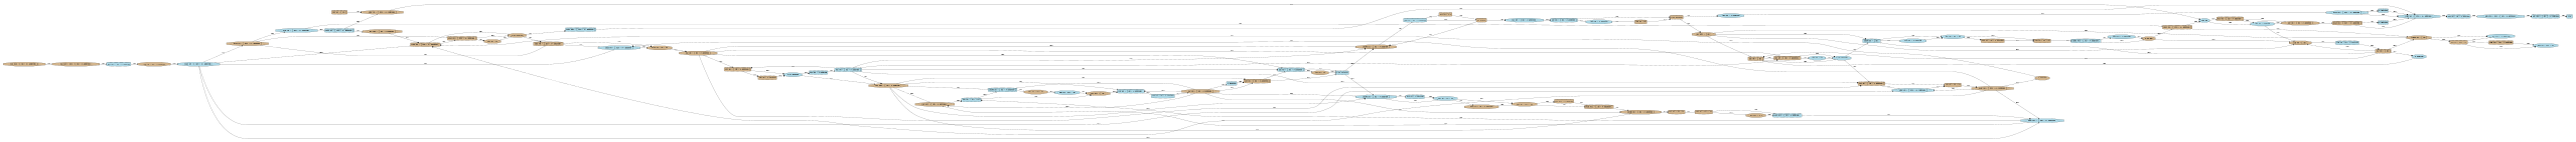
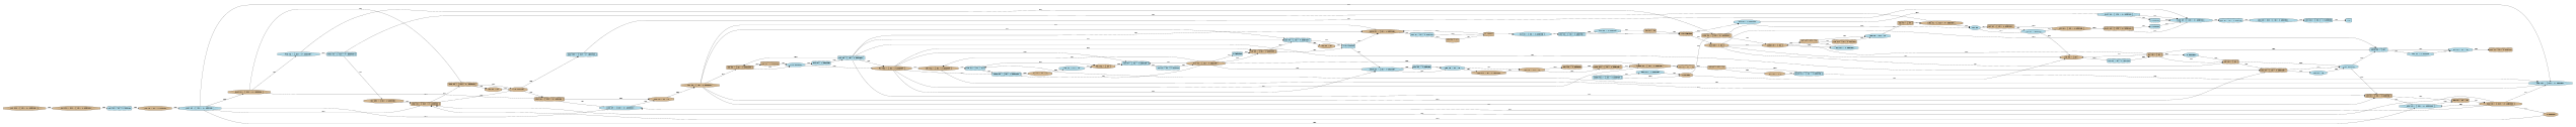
  digraph {
    fontname="Courier Prime"
    rankdir=LR
    node [fillcolor=tan fontname="Courier Prime" shape=octagon style=filled]
    edge [arrowhead=box fontname="Courier Prime"]
    n1 [label="str x28 , [ sp , #- address ]!"]
    n2 [label="stp x29 , x30 , [ sp , # address ]"]
    n3 [fillcolor=lightblue label="add x29 , sp , # address" shape=cylinder]
    n4 [label="sub sp , sp , # address"]
    n5 [fillcolor=lightblue label="stur w0 , [ x29 , #- address ]"]
    n6 [label="stur w1 , [ x29 , #- address ]"]
    n7 [label="ldur w8 , [ x29 , #- address ]" shape=cylinder]
    n8 [fillcolor=lightblue label="ldur w9 , [ x29 , #- address ]"]
    n9 [fillcolor=lightblue label="ldur w11 , [ x29 , #- address ]"]
    n10 [fillcolor=lightblue label="ldur w9 , [ x29 , #- address ]"]
    n11 [fillcolor=lightblue label="stur x2 , [ x29 , #- address ]"]
    n12 [label="ldur w8 , [ x29 , #- address ]" shape=cylinder]
    n13 [label="ldur w9 , [ x29 , #- address ]" shape=cylinder]
    n14 [label="b.ge address"]
    n15 [label="subs w8 , w8 , w9"]
    n16 [label="ldr w12 , [ sp , # address ]"]
    n17 [fillcolor=lightblue label="add w11 , w11 , w12" shape=cylinder]
    n18 [label="add w8 , w9 , w8" shape=cylinder]
    n19 [fillcolor=lightblue label="stur x3 , [ x29 , #- address ]" shape=cylinder]
    n20 [label="ldur x8 , [ x29 , #- address ]" shape=cylinder]
    n21 [label="cmp w8 , w9"]
    n22 [label="str wzr , [ sp , # address ]"]
    n23 [label="ldur x1 , [ x29 , #- address ]"]
    n24 [label="ldrsw x9 , [ sp ]"]
    n25 [fillcolor=lightblue label="blr x8"]
    n26 [fillcolor=lightblue label="stur wzr , [ x29 , #- address ]" shape=cylinder]
    n27 [fillcolor=lightblue label="ldur w0 , [ x29 , #- address ]"]
    n28 [fillcolor=lightblue label="add sp , sp , # address" shape=cylinder]
    n29 [fillcolor=lightblue label="ldp x29 , x30 , [ sp , # address ]"]
    n30 [fillcolor=lightblue label=ret shape=cylinder]
    n31 [label="str w8 , [ sp , # address ]"]
    n32 [label="ldr w8 , [ sp , # address ]" shape=cylinder]
    n33 [label="ldrsw x1 , [ sp , # address ]"]
    n34 [fillcolor=lightblue label="ldr w9 , [ sp , # address ]" shape=cylinder]
    n35 [label="ldr w8 , [ sp , # address ]" shape=cylinder]
    n36 [label="ldr w9 , [ sp , # address ]" shape=cylinder]
    n37 [label="cmp w8 , # address" shape=cylinder]
    n38 [fillcolor=lightblue label="b.le address"]
    n39 [fillcolor=lightblue label="add x0 , sp , # address" shape=cylinder]
    n40 [fillcolor=lightblue label="b.ge address" shape=cylinder]
    n41 [label="cmp w8 , w9"]
    n42 [fillcolor=lightblue label="b.ge address"]
    n43 [fillcolor=lightblue label="cmp w8 , w9"]
    n44 [label="str wzr , [ sp , # address ]"]
    n45 [fillcolor=lightblue label="mov w8 , # address" shape=cylinder]
    n46 [label="ldr w8 , [ sp , # address ]" shape=cylinder]
    n47 [fillcolor=lightblue label="ldrsw x8 , [ sp , # address ]"]
    n48 [label="ldrsw x8 , [ sp , # address ]"]
    n49 [fillcolor=lightblue label="ldrsw x8 , [ sp , # address ]" shape=cylinder]
    n50 [fillcolor=lightblue label="ldr w8 , [ sp , # address ]" shape=cylinder]
    n51 [fillcolor=lightblue label="str w8 , [ sp , # address ]" shape=cylinder]
    n52 [fillcolor=lightblue label="mov x9 , # address" shape=cylinder]
    n53 [fillcolor=lightblue label="mul x8 , x9 , x8"]
    n54 [label="mul x8 , x9 , x8" shape=cylinder]
    n55 [label="mul x8 , x9 , x8"]
    n56 [fillcolor=lightblue label="add w8 , w8 , # address" shape=cylinder]
    n57 [label="bl symbol" shape=cylinder]
    n58 [label="mov w2 , # 0" shape=cylinder]
    n59 [fillcolor=lightblue label="str w0 , [ sp , # address ]"]
    n60 [fillcolor=lightblue label="ldr w8 , [ sp , # address ]" shape=cylinder]
    n61 [fillcolor=lightblue label="mov w9 , # address"]
    n62 [label="b.ne address" shape=cylinder]
    n63 [label="cmp w9 , w8" shape=cylinder]
    n64 [label="str wzr , [ sp ]"]
    n65 [fillcolor=lightblue label="mov w8 , # address"]
    n66 [label="ldr w8 , [ sp ]" shape=cylinder]
    n67 [fillcolor=lightblue label="ldrsw x8 , [ sp ]" shape=cylinder]
    n68 [label="ldr w8 , [ sp ]"]
    n69 [fillcolor=lightblue label="stur w8 , [ x29 , #- address ]"]
    n70 [fillcolor=lightblue label="mov x9 , # address"]
    n71 [fillcolor=lightblue label="mul x8 , x9 , x8"]
    n72 [fillcolor=lightblue label="add w8 , w8 , # address" shape=cylinder]
    n73 [fillcolor=lightblue label="mov x10 , # address"]
    n74 [label="mul x9 , x10 , x9" shape=cylinder]
    n75 [fillcolor=lightblue label="b address" shape=cylinder]
    n76 [label="add x10 , sp , # address"]
    n77 [label="add x8 , x10 , x8"]
    n78 [label="mov w11 , # address" shape=cylinder]
    n79 [label="strh w11 , [ x8 , # address ]" shape=cylinder]
    n80 [label="add x8 , x10 , x8" shape=cylinder]
    n81 [label="mov w11 , # 0"]
    n82 [fillcolor=lightblue label="strh w11 , [ x8 , # address ]" shape=cylinder]
    n83 [label="str w11 , [ x8 ]"]
    n84 [fillcolor=lightblue label="add x8 , x10 , x8"]
    n85 [label="str w8 , [ sp , # address ]"]
    n86 [fillcolor=lightblue label="b address" shape=cylinder]
    n87 [label="stur w8 , [ x29 , #- address ]"]
    n88 [label="b address"]
    n89 [label="add x9 , sp , # address" shape=cylinder]
-   n90 [label="add x8 , x9 , x8" shape=cylinder]
    n91 [fillcolor=lightblue label="ldrsh w10 , [ x8 , # address ]" shape=cylinder]
    n92 [fillcolor=lightblue label="cmp w10 , # address"]
    n93 [label="b.eq wzr"]
    n94 [label="str w8 , [ sp ]" shape=cylinder]
    n95 [label="str w0 , [ sp , # address ]" shape=cylinder]
    n96 [fillcolor=lightblue label="cbz w0 , address"]
    n97 [fillcolor=lightblue label="ldr x28 , [ sp ] , # address" shape=cylinder]
    n98 [fillcolor=lightblue label="b address"]
    n99 [label="add x10 , sp , # address" shape=cylinder]
    n100 [fillcolor=lightblue label="add x9 , x10 , x9"]
    n101 [label="ldr w0 , [ x9 ]" shape=cylinder]
    n102 [label="ldr w8 , [ sp , # address ]"]
    n103 [label="stur w8 , [ x29 , #- address ]" shape=cylinder]
    n104 [fillcolor=lightblue label="b address" shape=cylinder]
    n1 -> n2 [arrowhead=odot label=CFG]
    n2 -> n3 [arrowhead=tee label=CFG]
    n3 -> n4 [arrowhead=tee label=CFG]
    n4 -> n5 [arrowhead=tee label=CFG]
    n5 -> n6 [arrowhead=tee label=CFG]
    n5 -> n7 [arrowhead=odot label=DFG]
    n5 -> n8 [arrowhead=odot label=DFG]
    n5 -> n9 [arrowhead=tee label=DFG]
    n5 -> n10 [arrowhead=tee label=DFG]
    n6 -> n11 [arrowhead=tee label=CFG]
    n6 -> n12 [arrowhead=odot label=DFG]
    n6 -> n13 [arrowhead=odot label=DFG]
    n7 -> n13 [arrowhead=tee label=CFG]
    n7 -> n14 [arrowhead=odot label=DFG]
    n8 -> n15 [arrowhead=tee label=DFG]
    n9 -> n16 [arrowhead=odot label=CFG]
    n9 -> n17 [label=DFG]
    n10 -> n18 [label=DFG]
    n11 -> n19 [arrowhead=odot label=CFG]
    n11 -> n20 [arrowhead=tee label=DFG]
    n12 -> n8 [arrowhead=odot label=CFG]
    n12 -> n15 [label=DFG]
    n13 -> n14 [arrowhead=tee label=DFG]
    n13 -> n21 [label=CFG]
    n14 -> n12 [label=CFG]
    n14 -> n26 [label=CFG]
    n15 -> n31 [label=DFG]
    n16 -> n17 [label=DFG]
    n17 -> n49 [arrowhead=tee label=CFG]
    n17 -> n83 [label=DFG]
    n18 -> n87 [label=DFG]
    n19 -> n22 [arrowhead=tee label=CFG]
    n19 -> n23 [arrowhead=odot label=DFG]
    n20 -> n24 [arrowhead=tee label=CFG]
    n20 -> n25 [label=DFG]
    n21 -> n14 [arrowhead=odot label=CFG]
    n22 -> n7 [label=CFG]
    n23 -> n25 [label=DFG]
    n24 -> n73 [label=CFG]
    n24 -> n74 [label=DFG]
    n25 -> n95 [arrowhead=tee label=DFG]
    n25 -> n96 [arrowhead=odot label=DFG]
    n26 -> n27 [label=DFG]
    n27 -> n28 [label=CFG]
    n28 -> n29 [arrowhead=odot label=CFG]
    n29 -> n97 [label=CFG]
    n31 -> n32 [arrowhead=tee label=DFG]
    n31 -> n33 [arrowhead=odot label=DFG]
    n31 -> n34 [arrowhead=tee label=DFG]
    n31 -> n35 [label=DFG]
    n31 -> n36 [arrowhead=odot label=DFG]
    n32 -> n37 [label=CFG]
    n32 -> n38 [label=DFG]
    n33 -> n39 [arrowhead=odot label=CFG]
    n34 -> n40 [arrowhead=tee label=DFG]
    n34 -> n41 [arrowhead=tee label=CFG]
    n35 -> n10 [arrowhead=odot label=CFG]
    n35 -> n18 [arrowhead=tee label=DFG]
    n36 -> n42 [label=DFG]
    n36 -> n43 [arrowhead=tee label=CFG]
    n37 -> n38 [label=CFG]
    n38 -> n44 [arrowhead=tee label=CFG]
    n38 -> n45 [label=CFG]
    n39 -> n57 [arrowhead=odot label=DFG]
    n39 -> n58 [arrowhead=odot label=CFG]
    n40 -> n33 [label=CFG]
    n40 -> n47 [arrowhead=tee label=CFG]
    n41 -> n40 [arrowhead=tee label=CFG]
    n42 -> n35 [arrowhead=tee label=CFG]
    n42 -> n67 [arrowhead=tee label=CFG]
    n43 -> n42 [arrowhead=tee label=CFG]
    n44 -> n16 [arrowhead=odot label=DFG]
    n44 -> n46 [label=DFG]
    n44 -> n47 [label=DFG]
    n44 -> n48 [arrowhead=odot label=DFG]
    n44 -> n49 [arrowhead=odot label=DFG]
    n44 -> n50 [arrowhead=tee label=DFG]
    n45 -> n51 [arrowhead=tee label=CFG]
    n46 -> n34 [arrowhead=tee label=CFG]
    n46 -> n40 [arrowhead=tee label=DFG]
    n47 -> n52 [arrowhead=tee label=CFG]
    n47 -> n53 [arrowhead=odot label=DFG]
    n48 -> n54 [label=DFG]
    n49 -> n55 [arrowhead=odot label=DFG]
    n50 -> n56 [arrowhead=odot label=DFG]
    n51 -> n32 [label=DFG]
    n51 -> n33 [label=DFG]
    n51 -> n34 [label=DFG]
    n51 -> n35 [label=DFG]
    n51 -> n36 [label=DFG]
    n51 -> n44 [label=CFG]
    n52 -> n53 [label=CFG]
    n53 -> n76 [arrowhead=tee label=CFG]
    n53 -> n77 [label=DFG]
    n54 -> n80 [arrowhead=odot label=DFG]
    n55 -> n84 [arrowhead=tee label=DFG]
    n56 -> n85 [arrowhead=tee label=DFG]
    n57 -> n33 [label=DFG]
    n57 -> n59 [label=DFG]
    n58 -> n57 [arrowhead=tee label=CFG]
    n59 -> n60 [label=DFG]
    n60 -> n61 [arrowhead=odot label=CFG]
    n60 -> n62 [label=DFG]
    n61 -> n63 [arrowhead=odot label=CFG]
    n62 -> n64 [label=CFG]
    n62 -> n65 [label=CFG]
    n63 -> n62 [label=CFG]
    n64 -> n24 [arrowhead=odot label=DFG]
    n64 -> n66 [arrowhead=odot label=DFG]
    n64 -> n67 [label=DFG]
    n64 -> n68 [arrowhead=tee label=DFG]
    n65 -> n69 [arrowhead=odot label=CFG]
    n66 -> n36 [arrowhead=odot label=CFG]
    n66 -> n42 [arrowhead=odot label=DFG]
    n67 -> n70 [arrowhead=odot label=CFG]
    n67 -> n71 [arrowhead=tee label=DFG]
    n68 -> n72 [arrowhead=odot label=DFG]
    n69 -> n27 [label=DFG]
    n69 -> n75 [label=CFG]
    n70 -> n71 [label=CFG]
    n71 -> n89 [label=CFG]
-   n71 -> n90 [label=DFG]
    n72 -> n94 [label=DFG]
    n74 -> n73 [arrowhead=odot label=CFG]
    n74 -> n99 [arrowhead=odot label=CFG]
    n74 -> n100 [label=DFG]
    n75 -> n27 [label=CFG]
    n76 -> n77 [arrowhead=odot label=CFG]
    n77 -> n78 [label=CFG]
    n77 -> n79 [arrowhead=tee label=DFG]
    n78 -> n79 [arrowhead=odot label=CFG]
    n79 -> n48 [arrowhead=tee label=CFG]
    n80 -> n81 [arrowhead=odot label=CFG]
    n80 -> n82 [arrowhead=odot label=DFG]
    n81 -> n82 [arrowhead=tee label=CFG]
    n82 -> n9 [label=CFG]
    n83 -> n50 [label=CFG]
    n84 -> n83 [label=DFG]
    n85 -> n16 [label=DFG]
    n85 -> n46 [arrowhead=tee label=DFG]
    n85 -> n47 [arrowhead=odot label=DFG]
    n85 -> n48 [arrowhead=tee label=DFG]
    n85 -> n49 [arrowhead=odot label=DFG]
    n85 -> n50 [label=DFG]
    n85 -> n86 [arrowhead=tee label=CFG]
    n86 -> n46 [label=CFG]
    n87 -> n7 [label=DFG]
    n87 -> n8 [label=DFG]
    n87 -> n9 [arrowhead=tee label=DFG]
    n87 -> n10 [arrowhead=tee label=DFG]
    n87 -> n88 [arrowhead=odot label=CFG]
    n88 -> n7 [label=CFG]
-   n89 -> n90 [label=CFG]
-   n90 -> n91 [arrowhead=tee label=DFG]
    n91 -> n92 [arrowhead=tee label=CFG]
    n91 -> n93 [arrowhead=odot label=DFG]
    n92 -> n93 [label=CFG]
    n93 -> n20 [arrowhead=odot label=CFG]
    n93 -> n68 [arrowhead=tee label=CFG]
    n94 -> n24 [arrowhead=tee label=DFG]
    n94 -> n66 [label=DFG]
    n94 -> n67 [arrowhead=odot label=DFG]
    n94 -> n68 [arrowhead=tee label=DFG]
    n94 -> n98 [label=CFG]
    n95 -> n96 [arrowhead=tee label=CFG]
    n95 -> n102 [arrowhead=odot label=DFG]
    n96 -> n68 [arrowhead=tee label=CFG]
    n96 -> n102 [arrowhead=odot label=CFG]
    n97 -> n30 [label=CFG]
    n98 -> n66 [arrowhead=odot label=CFG]
    n99 -> n100 [arrowhead=tee label=CFG]
+   n100 -> n101 [arrowhead=odot label=DFG]
    n101 -> n23 [label=CFG]
    n102 -> n103 [arrowhead=tee label=DFG]
    n103 -> n27 [arrowhead=odot label=DFG]
    n103 -> n104 [label=CFG]
    n104 -> n27 [arrowhead=tee label=CFG]
  }
